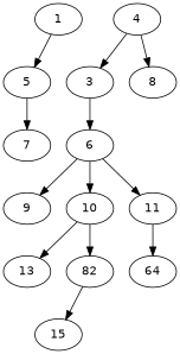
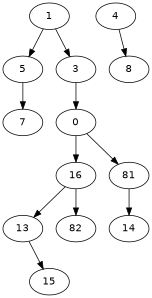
  digraph {
    fontname="DejaVu Sans"
    node [alpha=0.07 fontname="DejaVu Sans"]
    edge [fontname="DejaVu Sans"]
    1 [alpha=0.20 expect_size=1545388890078095]
    3 [alpha=0.17 expect_size=85919744327181]
    5 [alpha=0.14 expect_size=19475779645936692]
-   6 [alpha=0.06 expect_size=31601368373291]
+   6 [alpha=0.06 expect_size=31601368373291 label=0]
    7 [alpha=0.09 expect_size=1633334105670156288]
-   9 [alpha=0.12 expect_size=4314323654356762624]
-   10 [alpha=0.10 expect_size=14818224832229612]
-   11 [expect_size=6527200079541111]
+   10 [alpha=0.10 expect_size=14818224832229612 label=16]
+   11 [expect_size=6527200079541111 label=81]
    4 [alpha=0.19 expect_size=5772367385281]
    8 [alpha=0.05 expect_size=32906514095544]
    n11 [alpha=0.13 expect_size=5706221611311 label=82]
    13 [alpha=0.02 expect_size=17806571145092]
-   14 [expect_size=1819196753283383296 label=64]
+   14 [expect_size=1819196753283383296]
    15 [alpha=0.05 expect_size=1306262697345274]
-   4 -> 3
+   1 -> 3
    1 -> 5
    3 -> 6
    5 -> 7
-   6 -> 9
    6 -> 10
    6 -> 11
    10 -> n11
    10 -> 13
    11 -> 14
    4 -> 8
-   n11 -> 15
+   13 -> 15
  }
